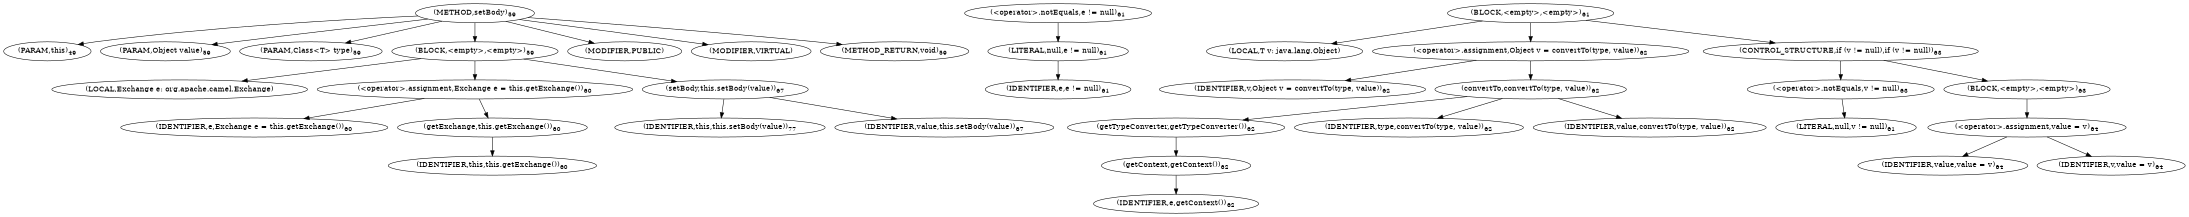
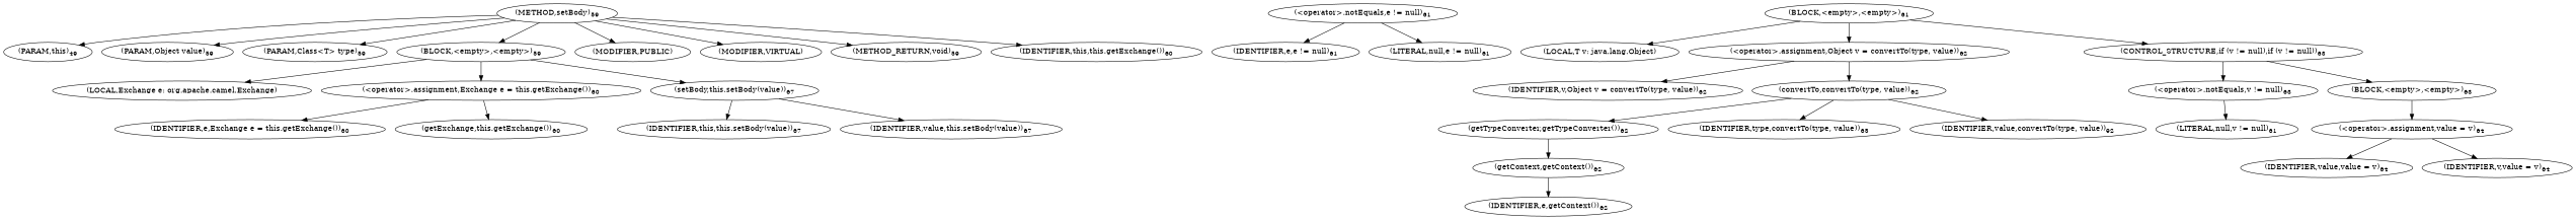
  digraph {
    n1 [label=<(METHOD,setBody)<SUB>59</SUB>>]
    n2 [label=<(PARAM,this)<SUB>49</SUB>>]
    n3 [label=<(PARAM,Object value)<SUB>59</SUB>>]
    n4 [label=<(PARAM,Class&lt;T&gt; type)<SUB>59</SUB>>]
    n5 [label=<(BLOCK,&lt;empty&gt;,&lt;empty&gt;)<SUB>59</SUB>>]
    n6 [label=<(MODIFIER,PUBLIC)>]
    n7 [label=<(MODIFIER,VIRTUAL)>]
    n8 [label=<(METHOD_RETURN,void)<SUB>59</SUB>>]
    n9 [label=<(LOCAL,Exchange e: org.apache.camel.Exchange)>]
    n10 [label=<(&lt;operator&gt;.assignment,Exchange e = this.getExchange())<SUB>60</SUB>>]
    n11 [label=<(setBody,this.setBody(value))<SUB>67</SUB>>]
    n12 [label=<(IDENTIFIER,e,Exchange e = this.getExchange())<SUB>60</SUB>>]
    n13 [label=<(getExchange,this.getExchange())<SUB>60</SUB>>]
-   n14 [label=<(IDENTIFIER,this,this.setBody(value))<SUB>77</SUB>>]
+   n14 [label=<(IDENTIFIER,this,this.setBody(value))<SUB>67</SUB>>]
    n15 [label=<(IDENTIFIER,value,this.setBody(value))<SUB>67</SUB>>]
    n16 [label=<(IDENTIFIER,this,this.getExchange())<SUB>60</SUB>>]
    n17 [label=<(&lt;operator&gt;.notEquals,e != null)<SUB>61</SUB>>]
    n18 [label=<(IDENTIFIER,e,e != null)<SUB>61</SUB>>]
    n19 [label=<(LITERAL,null,e != null)<SUB>61</SUB>>]
    n20 [label=<(BLOCK,&lt;empty&gt;,&lt;empty&gt;)<SUB>61</SUB>>]
    n21 [label=<(LOCAL,T v: java.lang.Object)>]
    n22 [label=<(&lt;operator&gt;.assignment,Object v = convertTo(type, value))<SUB>62</SUB>>]
    n23 [label=<(CONTROL_STRUCTURE,if (v != null),if (v != null))<SUB>63</SUB>>]
    n24 [label=<(IDENTIFIER,v,Object v = convertTo(type, value))<SUB>62</SUB>>]
    n25 [label=<(convertTo,convertTo(type, value))<SUB>62</SUB>>]
    n26 [label=<(&lt;operator&gt;.notEquals,v != null)<SUB>63</SUB>>]
    n27 [label=<(BLOCK,&lt;empty&gt;,&lt;empty&gt;)<SUB>63</SUB>>]
    n28 [label=<(getTypeConverter,getTypeConverter())<SUB>62</SUB>>]
-   n29 [label=<(IDENTIFIER,type,convertTo(type, value))<SUB>62</SUB>>]
-   n30 [label=<(IDENTIFIER,value,convertTo(type, value))<SUB>62</SUB>>]
+   n29 [label=<(IDENTIFIER,type,convertTo(type, value))<SUB>65</SUB>>]
+   n30 [label=<(IDENTIFIER,value,convertTo(type, value))<SUB>92</SUB>>]
    n31 [label=<(getContext,getContext())<SUB>62</SUB>>]
    n32 [label=<(IDENTIFIER,e,getContext())<SUB>62</SUB>>]
    n33 [label=<(LITERAL,null,v != null)<SUB>61</SUB>>]
    n34 [label=<(&lt;operator&gt;.assignment,value = v)<SUB>64</SUB>>]
    n35 [label=<(IDENTIFIER,value,value = v)<SUB>64</SUB>>]
    n36 [label=<(IDENTIFIER,v,value = v)<SUB>64</SUB>>]
    n1 -> n2
    n1 -> n3
    n1 -> n4
    n1 -> n5
    n1 -> n6
    n1 -> n7
    n1 -> n8
    n5 -> n9
    n5 -> n10
    n5 -> n11
    n10 -> n12
    n10 -> n13
    n11 -> n14
    n11 -> n15
-   n13 -> n16
-   n19 -> n18
+   n1 -> n16
+   n17 -> n18
    n17 -> n19
    n20 -> n21
    n20 -> n22
    n20 -> n23
    n22 -> n24
    n22 -> n25
    n23 -> n26
    n23 -> n27
    n25 -> n28
    n25 -> n29
    n25 -> n30
    n26 -> n33
    n27 -> n34
    n28 -> n31
    n31 -> n32
    n34 -> n35
    n34 -> n36
  }
